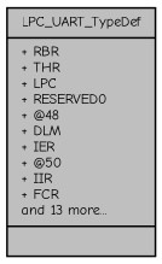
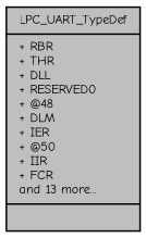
  digraph {
    fontname="Comic Neue"
-   n1 [color=black fillcolor=grey75 fontcolor=black fontname="Comic Neue" fontsize=8 height=0.2 label="{LPC_UART_TypeDef\n|+ RBR\l+ THR\l+ LPC\l+ RESERVED0\l+ @48\l+ DLM\l+ IER\l+ @50\l+ IIR\l+ FCR\land 13 more...\l|}" shape=record style=filled width=0.4]
+   n1 [color=black fillcolor=grey75 fontcolor=black fontname="Comic Neue" fontsize=8 height=0.2 label="{LPC_UART_TypeDef\n|+ RBR\l+ THR\l+ DLL\l+ RESERVED0\l+ @48\l+ DLM\l+ IER\l+ @50\l+ IIR\l+ FCR\land 13 more...\l|}" shape=record style=filled width=0.4]
  }
